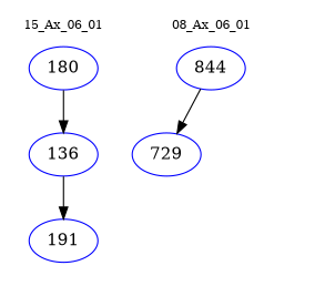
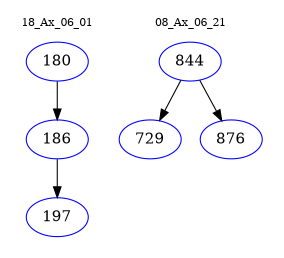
  digraph {
    node [color=blue]
    edge [color=black]
-   n1 [label=136]
+   n1 [label=186]
    n2 [label=180]
-   n3 [label=191]
+   n3 [label=197]
    n4 [label=844]
    n5 [label=729]
+   n6 [label=876]
    subgraph cluster_1 {
      color=white
      fontsize=10
-     label="15_Ax_06_01"
+     label="18_Ax_06_01"
      n1
      n2
      n3
    }
    subgraph cluster_2 {
      color=white
      fontsize=10
-     label="08_Ax_06_01"
+     label="08_Ax_06_21"
      n4
      n5
+     n6
    }
    n1 -> n3
    n2 -> n1
    n4 -> n5
+   n4 -> n6
  }
